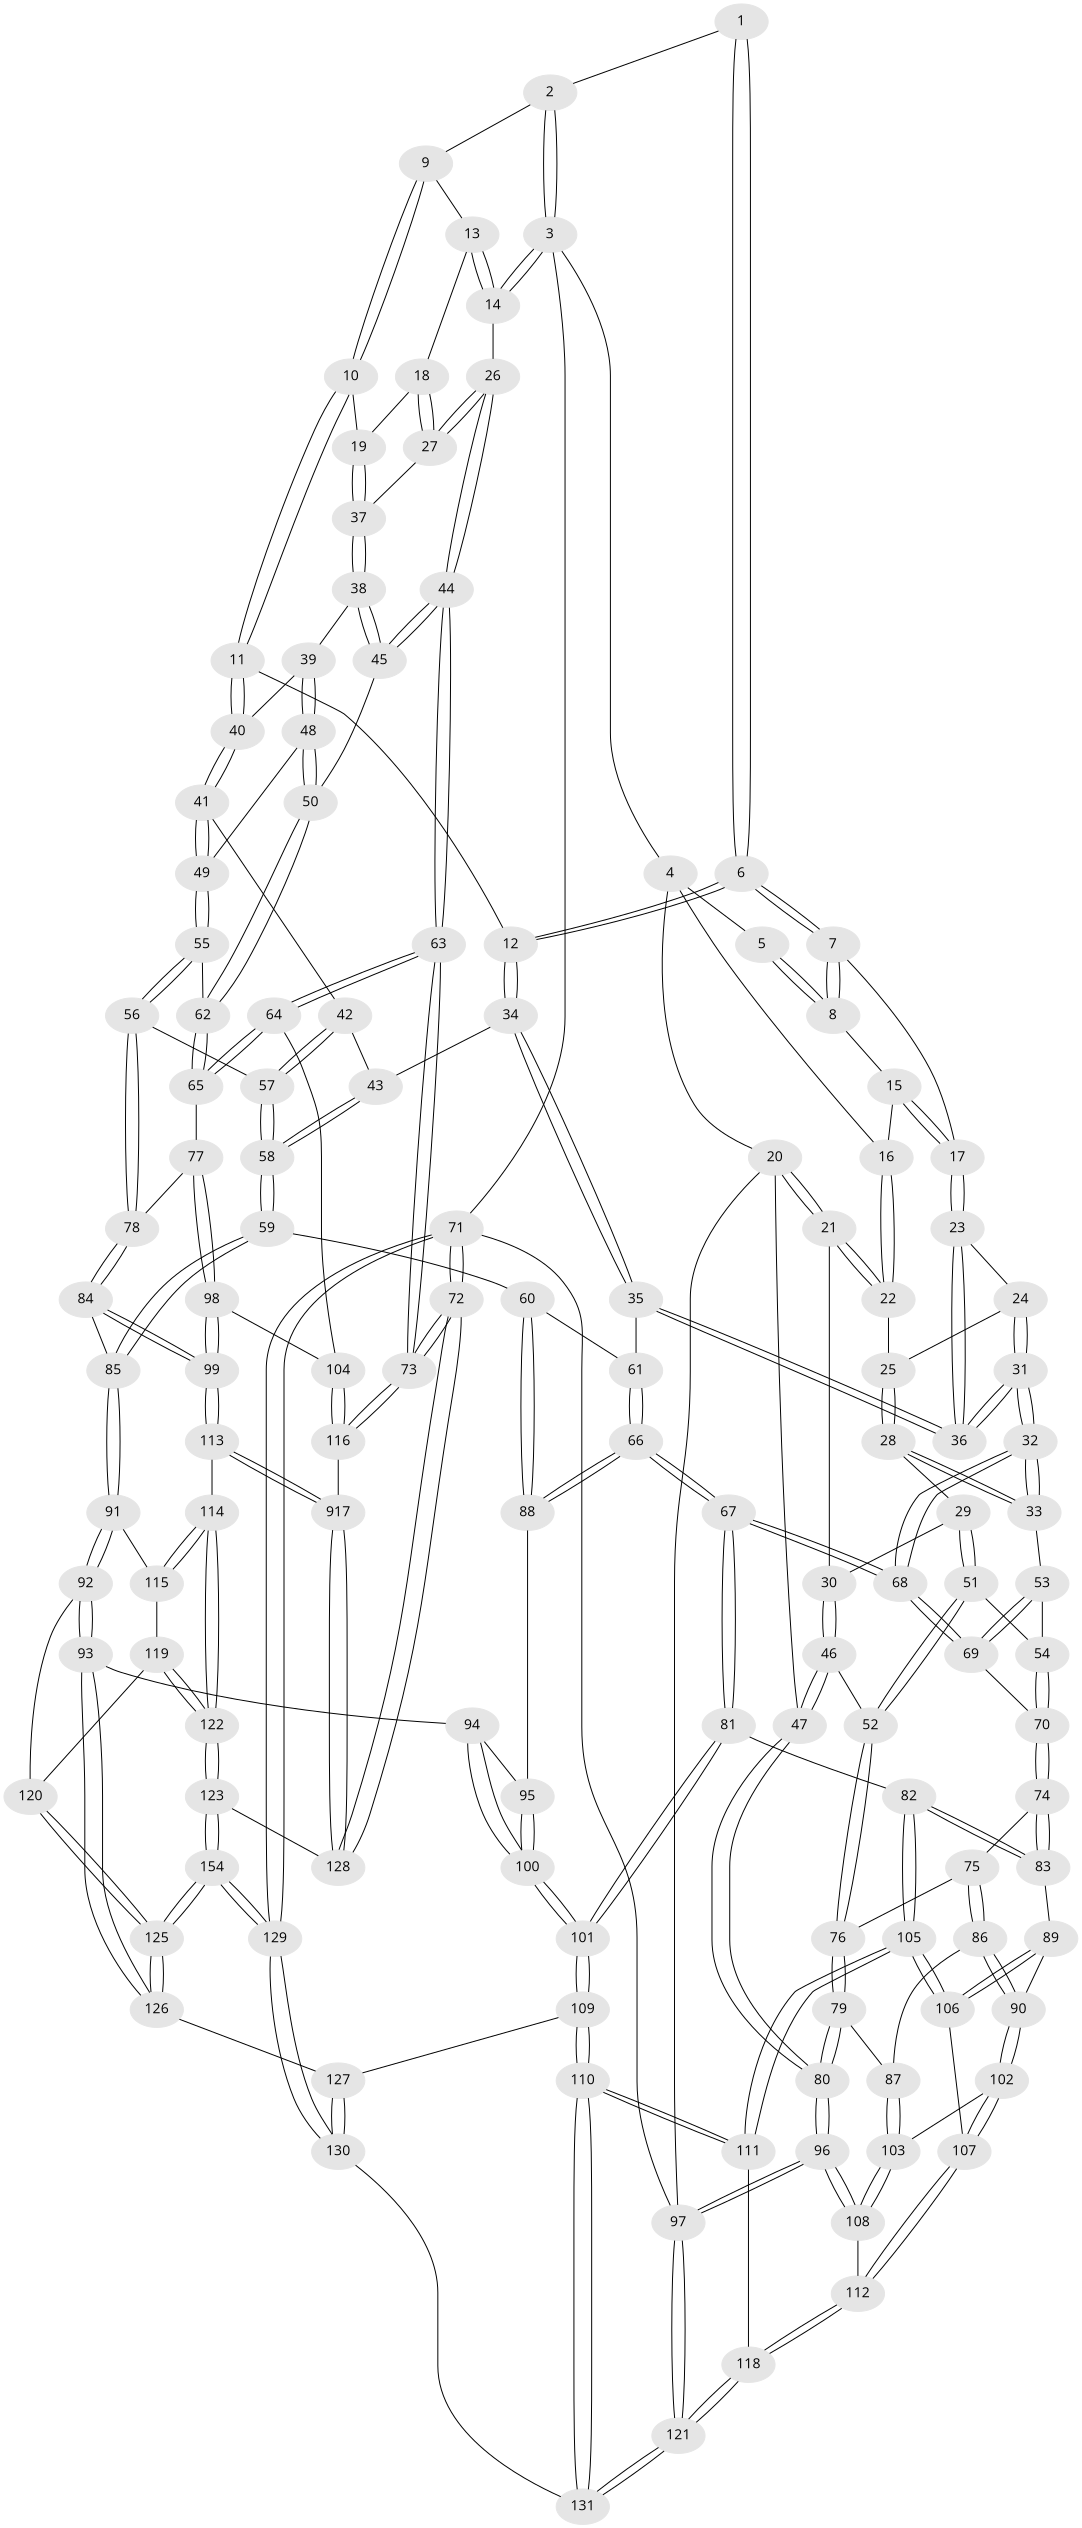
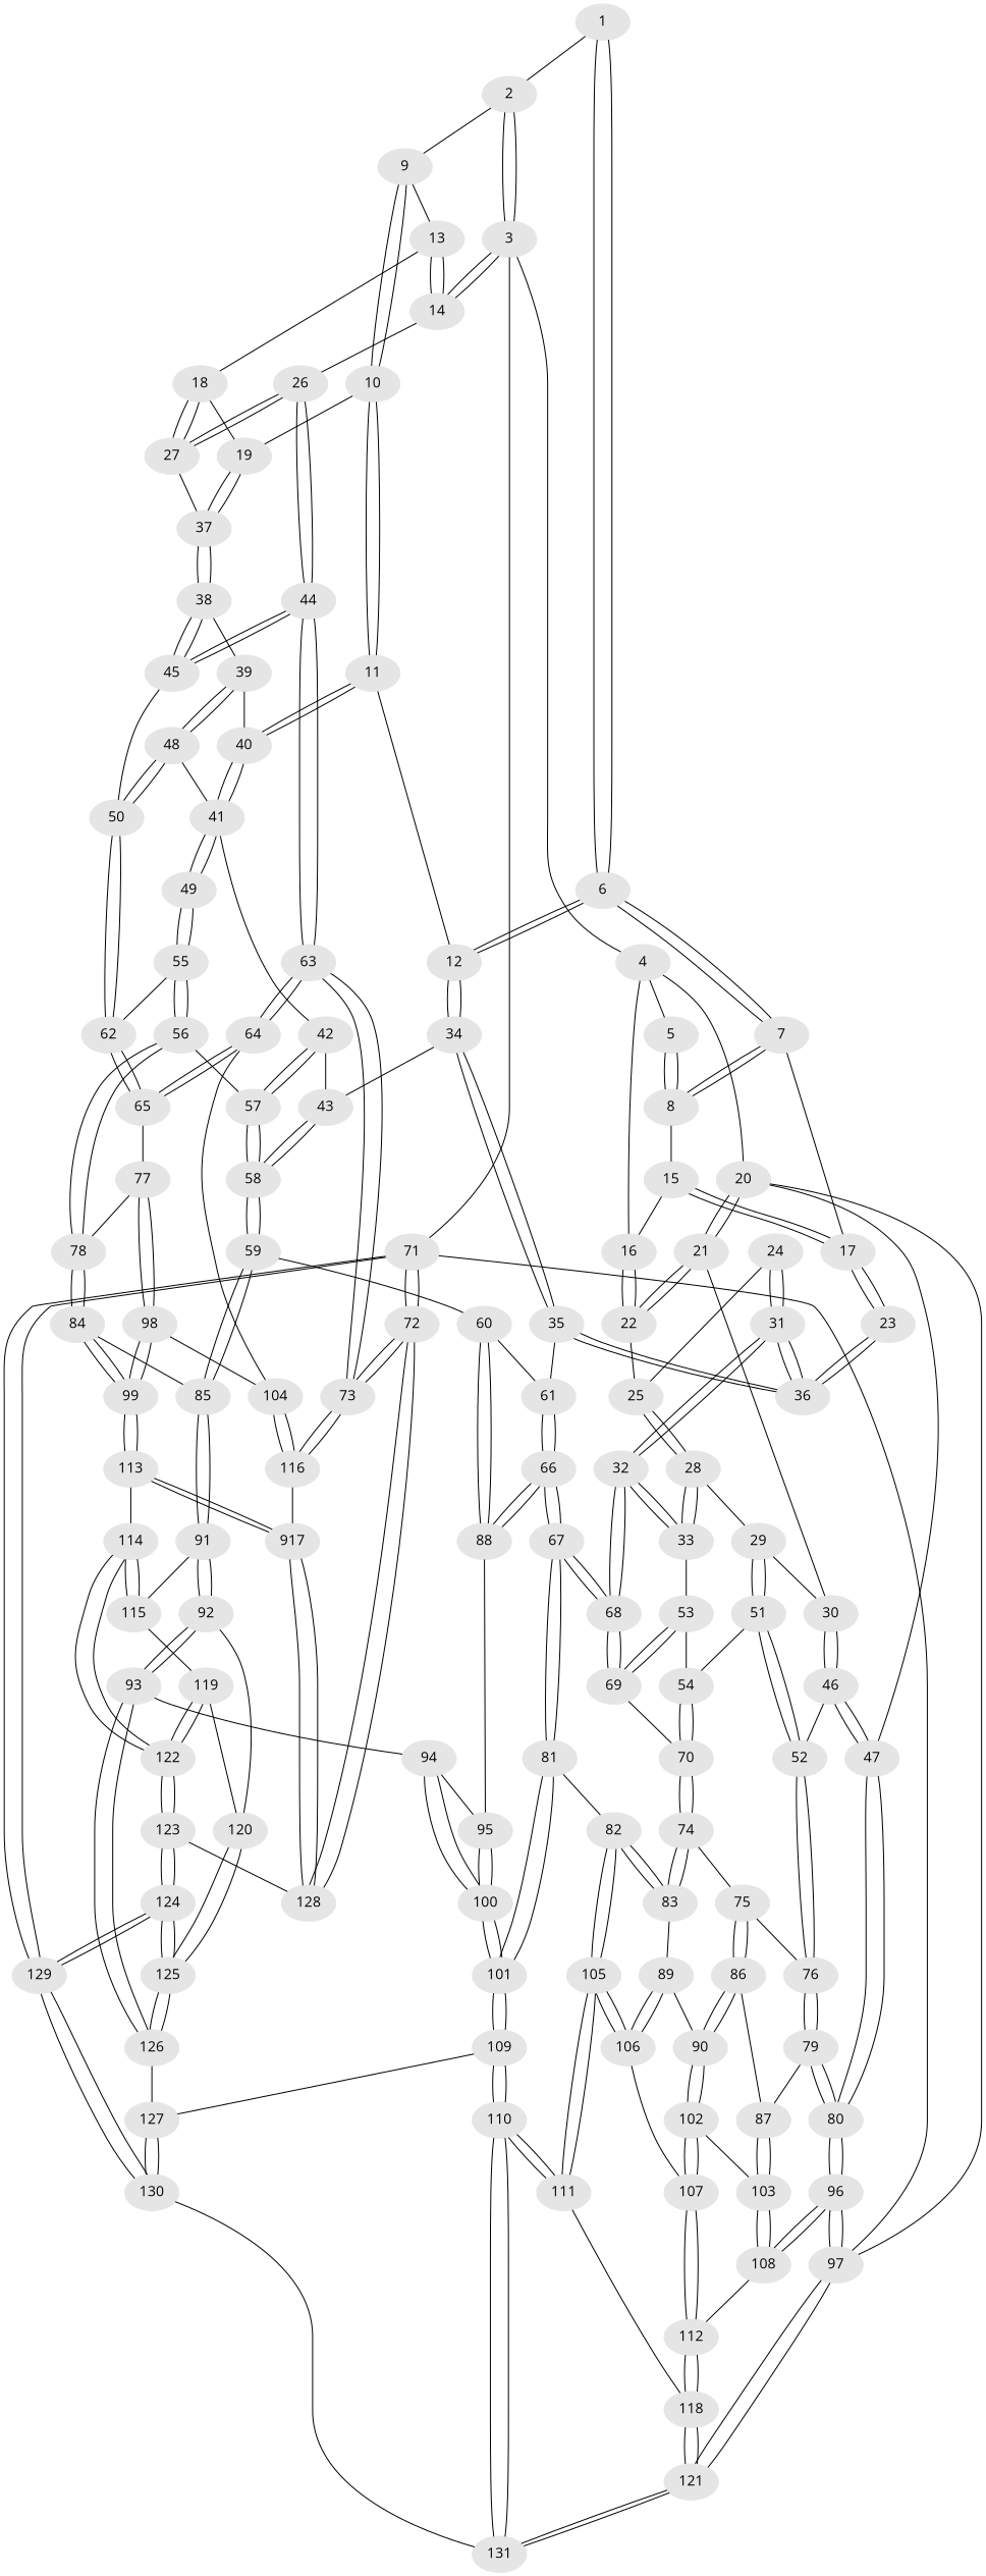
  graph {
    fontname="Open Sans"
    node [color=gray90 fontname="Open Sans" style=filled]
    edge [fontname="Open Sans"]
    1
    2
    6
    3
    9
    7
    12
    4
    14
    71
    10
    13
    5
    16
    20
    26
    97
    72
    129
    8
    22
    21
    47
    15
    17
    34
    23
    11
    19
    18
    40
    37
    41
    35
    43
    27
    44
    25
    24
    36
    38
    30
    80
    121
    46
    28
    31
    32
    29
    33
    45
    63
    51
    53
    52
    54
    68
    69
    61
    58
    66
    39
    48
    50
    49
    42
    57
    55
    59
    64
    73
    62
    76
    96
    56
    65
    70
    79
    74
    78
    84
    60
    85
    88
    91
    95
    67
    77
    104
    116
    98
    81
    82
    101
    75
    83
    128
    130
    n99 [label=917]
    86
    89
    87
    90
    99
    103
    108
    105
    109
    106
    111
    113
    92
    115
    102
    100
    107
    93
    120
    119
    94
    126
    125
    127
    112
    131
    114
    110
    118
    122
    123
-   124 [label=154]
+   124
    1 -- 2
    1 -- 6
    1 -- 6
    2 -- 3
    2 -- 3
    2 -- 9
    6 -- 7
    6 -- 7
    6 -- 12
    6 -- 12
    3 -- 4
    3 -- 14
    3 -- 14
    3 -- 71
    9 -- 10
    9 -- 10
    9 -- 13
    7 -- 8
    7 -- 8
    7 -- 17
    12 -- 34
    12 -- 34
    4 -- 5
    4 -- 16
    4 -- 20
    14 -- 26
    71 -- 97
    71 -- 72
    71 -- 72
    71 -- 129
    71 -- 129
    10 -- 11
    10 -- 11
    10 -- 19
    13 -- 14
    13 -- 14
    13 -- 18
    5 -- 8
    5 -- 8
    16 -- 22
    16 -- 22
    20 -- 97
    20 -- 21
    20 -- 21
    20 -- 47
    26 -- 27
    26 -- 27
    26 -- 44
    26 -- 44
    97 -- 121
    97 -- 121
    72 -- 73
    72 -- 73
    72 -- 128
    72 -- 128
    129 -- 130
    129 -- 130
    8 -- 15
    22 -- 25
    21 -- 22
    21 -- 22
    21 -- 30
    47 -- 80
    47 -- 80
    15 -- 16
    15 -- 17
    15 -- 17
    17 -- 23
    17 -- 23
    34 -- 35
    34 -- 35
    34 -- 43
-   23 -- 24
    23 -- 36
    23 -- 36
    11 -- 12
    11 -- 40
    11 -- 40
    19 -- 37
    19 -- 37
    18 -- 19
    18 -- 27
    18 -- 27
    40 -- 41
    40 -- 41
    37 -- 38
    37 -- 38
    41 -- 49
    41 -- 49
    41 -- 42
    35 -- 36
    35 -- 36
    35 -- 61
    43 -- 58
    43 -- 58
    27 -- 37
    44 -- 45
    44 -- 45
    44 -- 63
    44 -- 63
    25 -- 28
    25 -- 28
    24 -- 25
    24 -- 31
    24 -- 31
    38 -- 45
    38 -- 45
    38 -- 39
    30 -- 46
    30 -- 46
    80 -- 96
    80 -- 96
    121 -- 131
    121 -- 131
    46 -- 47
    46 -- 47
    46 -- 52
    28 -- 29
    28 -- 33
    28 -- 33
    31 -- 36
    31 -- 36
    31 -- 32
    31 -- 32
    32 -- 33
    32 -- 33
    32 -- 68
    32 -- 68
    29 -- 30
    29 -- 51
    29 -- 51
    33 -- 53
    45 -- 50
    63 -- 64
    63 -- 64
    63 -- 73
    63 -- 73
    51 -- 52
    51 -- 52
    51 -- 54
    53 -- 54
    53 -- 69
    53 -- 69
    52 -- 76
    52 -- 76
    54 -- 70
    54 -- 70
    68 -- 69
    68 -- 69
    69 -- 70
    61 -- 66
    61 -- 66
    58 -- 59
    58 -- 59
    66 -- 88
    66 -- 88
    66 -- 67
    66 -- 67
    39 -- 40
    39 -- 48
    39 -- 48
    48 -- 50
    48 -- 50
-   48 -- 49
+   48 -- 41
    50 -- 62
    50 -- 62
    49 -- 55
    49 -- 55
    42 -- 43
    42 -- 57
    42 -- 57
    57 -- 58
    57 -- 58
    55 -- 62
    55 -- 56
    55 -- 56
    59 -- 60
    59 -- 85
    59 -- 85
    64 -- 65
    64 -- 65
    64 -- 104
    73 -- 116
    73 -- 116
    62 -- 65
    62 -- 65
    76 -- 79
    76 -- 79
    96 -- 97
    96 -- 97
    96 -- 108
    96 -- 108
    56 -- 57
    56 -- 78
    56 -- 78
    65 -- 77
    70 -- 74
    70 -- 74
    79 -- 80
    79 -- 80
    79 -- 87
    74 -- 75
    74 -- 83
    74 -- 83
    78 -- 84
    78 -- 84
    84 -- 85
    84 -- 99
    84 -- 99
    60 -- 61
    60 -- 88
    60 -- 88
    85 -- 91
    85 -- 91
    88 -- 95
    91 -- 92
    91 -- 92
    91 -- 115
    95 -- 100
    95 -- 100
    67 -- 68
    67 -- 68
    67 -- 81
    67 -- 81
    77 -- 78
    77 -- 98
    77 -- 98
    104 -- 116
    104 -- 116
    116 -- n99
    98 -- 104
    98 -- 99
    98 -- 99
    81 -- 82
    81 -- 101
    81 -- 101
    82 -- 83
    82 -- 83
    82 -- 105
    82 -- 105
    101 -- 109
    101 -- 109
    75 -- 76
    75 -- 86
    75 -- 86
    83 -- 89
    130 -- 131
    n99 -- 128
    n99 -- 128
    86 -- 87
    86 -- 90
    86 -- 90
    89 -- 90
    89 -- 106
    89 -- 106
    87 -- 103
    87 -- 103
    90 -- 102
    90 -- 102
    99 -- 113
    99 -- 113
    103 -- 108
    103 -- 108
    108 -- 112
    105 -- 106
    105 -- 106
    105 -- 111
    105 -- 111
    109 -- 127
    109 -- 110
    109 -- 110
    106 -- 107
    111 -- 118
    113 -- n99
    113 -- n99
    113 -- 114
    92 -- 93
    92 -- 93
    92 -- 120
    115 -- 119
    102 -- 103
    102 -- 107
    102 -- 107
    100 -- 101
    100 -- 101
    107 -- 112
    107 -- 112
    93 -- 94
    93 -- 126
    93 -- 126
    120 -- 125
    120 -- 125
    119 -- 120
    119 -- 122
    119 -- 122
    94 -- 95
    94 -- 100
    94 -- 100
    126 -- 127
    125 -- 126
    125 -- 126
    127 -- 130
    127 -- 130
    112 -- 118
    112 -- 118
    114 -- 115
    114 -- 115
    114 -- 122
    114 -- 122
    110 -- 111
    110 -- 111
    110 -- 131
    110 -- 131
    118 -- 121
    118 -- 121
    122 -- 123
    122 -- 123
    123 -- 128
    123 -- 124
    123 -- 124
    124 -- 129
    124 -- 129
    124 -- 125
    124 -- 125
  }
